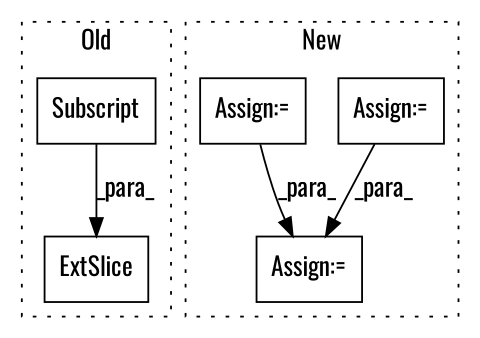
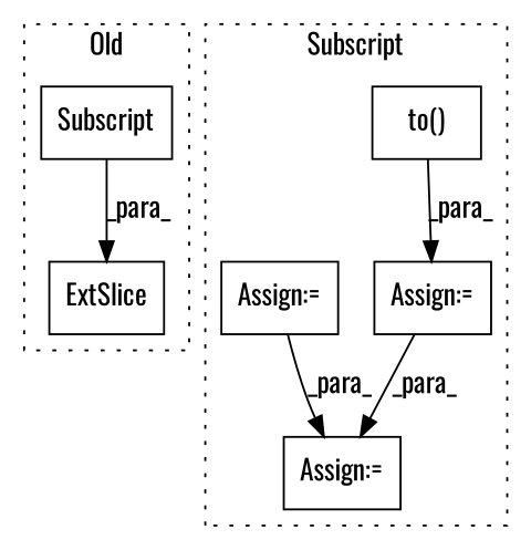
  digraph {
    fontname=Oswald
    node [a=68 fontname=Oswald l=3 shape=box]
    edge [fontname=Oswald]
    n1 [a=85 l=5 label=ExtSlice s=2947]
    n2 [a=63 l="15,0" label=Subscript s="2947,0"]
+   n3 [a=75 l="35,1" label="to()" s="2773,2821"]
    n4 [label="Assign:=" s=2770]
    n5 [label="Assign:=" s=3769]
    n6 [label="Assign:=" s=3322]
    subgraph cluster_1 {
      label=Old
      style=dotted
      n1
      n2
    }
    subgraph cluster_2 {
-     label=New
+     label=Subscript
      style=dotted
+     n3
      n4
      n5
      n6
    }
    n2 -> n1 [label=_para_]
+   n3 -> n4 [label=_para_]
    n4 -> n5 [label=_para_]
    n6 -> n5 [label=_para_]
  }
